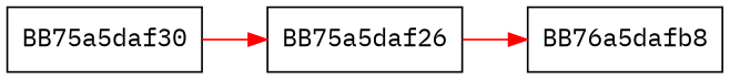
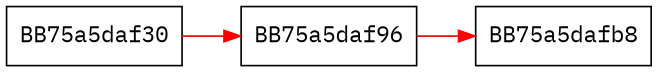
  digraph {
    fontname="IBM Plex Mono"
    rankdir=LR
    splines=ortho
    node [fontname="IBM Plex Mono" shape=box]
    edge [color=red fontname="IBM Plex Mono"]
    n1 [label=BB75a5daf30]
-   BB75a5daf96 [label=BB75a5daf26]
-   BB75a5dafb8 [label=BB76a5dafb8]
+   BB75a5daf96
+   BB75a5dafb8
    n1 -> BB75a5daf96
    BB75a5daf96 -> BB75a5dafb8
  }
